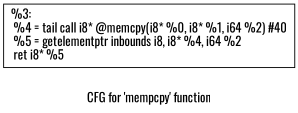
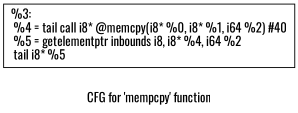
  digraph {
    label="CFG for 'mempcpy' function"
    fontname=Oswald
-   n1 [label="{%3:\l  %4 = tail call i8* @memcpy(i8* %0, i8* %1, i64 %2) #40\l  %5 = getelementptr inbounds i8, i8* %4, i64 %2\l  ret i8* %5\l}" shape=record fontname=Oswald]
+   n1 [label="{%3:\l  %4 = tail call i8* @memcpy(i8* %0, i8* %1, i64 %2) #40\l  %5 = getelementptr inbounds i8, i8* %4, i64 %2\l  tail i8* %5\l}" shape=record fontname=Oswald]
  }
